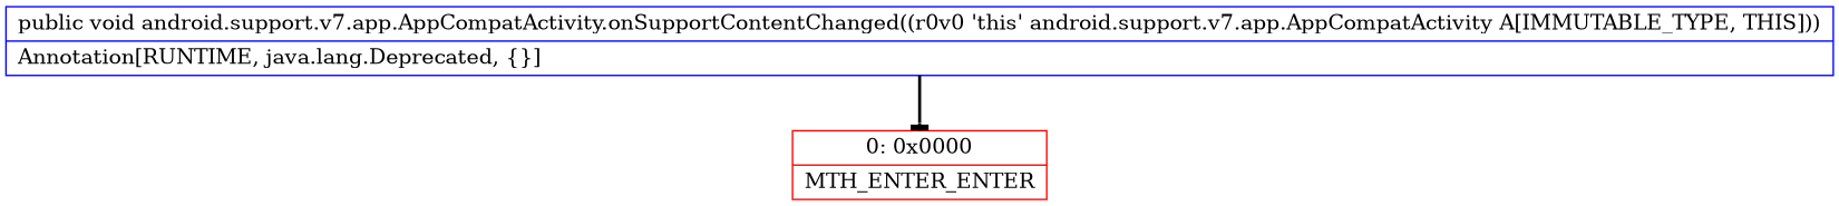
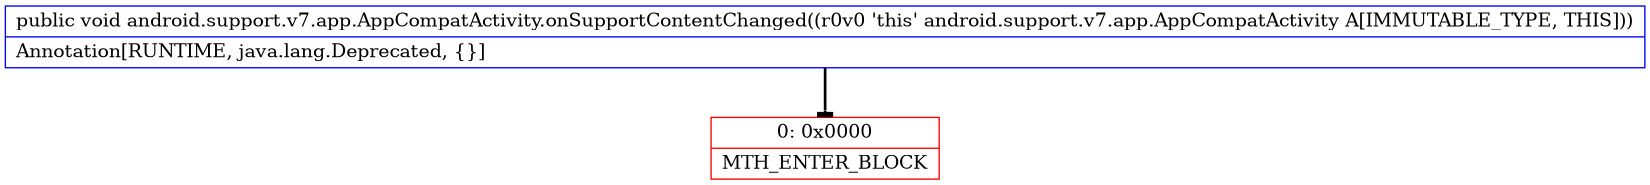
  digraph {
    node [shape=record]
-   n1 [color=red label="{0\:\ 0x0000|MTH_ENTER_ENTER\l}"]
+   n1 [color=red label="{0\:\ 0x0000|MTH_ENTER_BLOCK\l}"]
    n2 [label="{public void android.support.v7.app.AppCompatActivity.onSupportContentChanged((r0v0 'this' android.support.v7.app.AppCompatActivity A[IMMUTABLE_TYPE, THIS]))  | Annotation[RUNTIME, java.lang.Deprecated, \{\}]\l}" color=blue]
    subgraph cluster_1 {
      label="R(0)"
    }
    n2 -> n1 [style=bold arrowhead=tee]
  }
